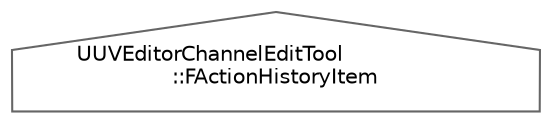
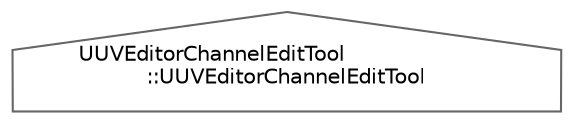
  digraph {
    rankdir=LR
-   n1 [color=grey40 fillcolor=white fontname=Helvetica fontsize=10 height=0.2 label="UUVEditorChannelEditTool\l::FActionHistoryItem" shape=house style=filled width=0.4]
+   n1 [color=grey40 fillcolor=white fontname=Helvetica fontsize=10 height=0.2 label="UUVEditorChannelEditTool\l::UUVEditorChannelEditTool" shape=house style=filled width=0.4]
  }
